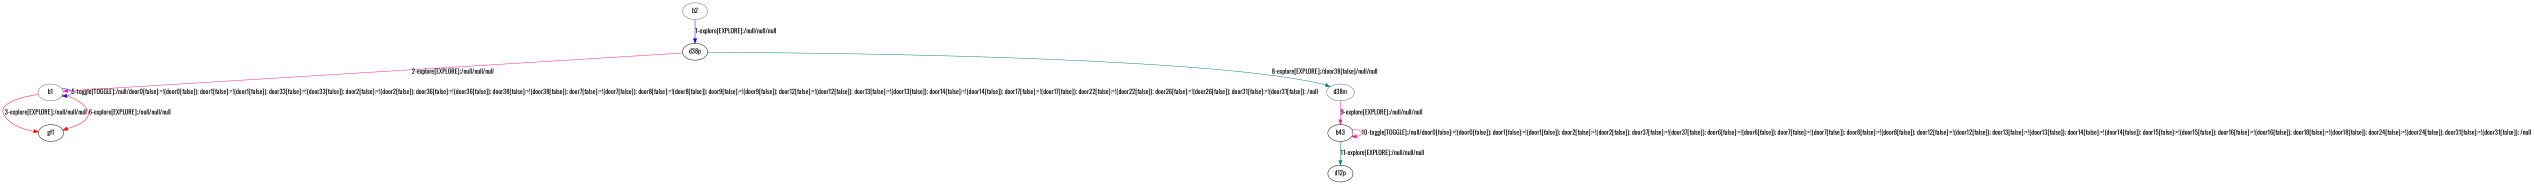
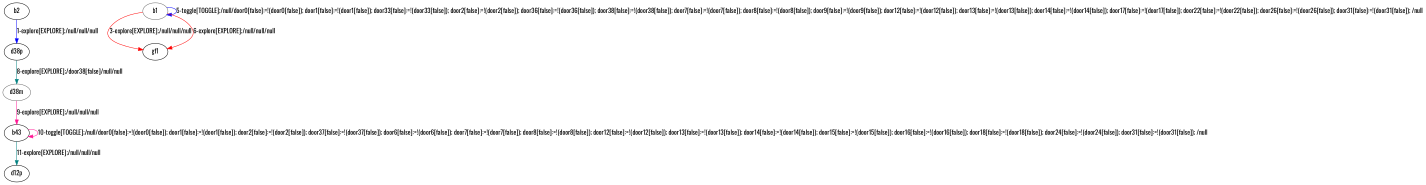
  digraph {
    fontname=Oswald
    node [color=black fontname=Oswald]
    edge [color=deeppink fontname=Oswald]
-   b2 [color=gray40]
+   b2
    d38p
    b1 [color=gray40]
    d38m [color=gray40]
    gf1
    b43
    d12p
    b2 -> d38p [color=blue label="1-explore[EXPLORE];/null/null/null"]
-   d38p -> b1 [label="2-explore[EXPLORE];/null/null/null"]
    d38p -> d38m [color=teal label="8-explore[EXPLORE];/door38[false]/null/null"]
    b1 -> b1 [color=blue label="5-toggle[TOGGLE];/null/door0[false]:=!(door0[false]); door1[false]:=!(door1[false]); door33[false]:=!(door33[false]); door2[false]:=!(door2[false]); door36[false]:=!(door36[false]); door38[false]:=!(door38[false]); door7[false]:=!(door7[false]); door8[false]:=!(door8[false]); door9[false]:=!(door9[false]); door12[false]:=!(door12[false]); door13[false]:=!(door13[false]); door14[false]:=!(door14[false]); door17[false]:=!(door17[false]); door22[false]:=!(door22[false]); door26[false]:=!(door26[false]); door31[false]:=!(door31[false]); /null"]
    b1 -> gf1 [color=red label="3-explore[EXPLORE];/null/null/null"]
    b1 -> gf1 [color=red label="6-explore[EXPLORE];/null/null/null"]
    d38m -> b43 [label="9-explore[EXPLORE];/null/null/null"]
    b43 -> b43 [label="10-toggle[TOGGLE];/null/door0[false]:=!(door0[false]); door1[false]:=!(door1[false]); door2[false]:=!(door2[false]); door37[false]:=!(door37[false]); door6[false]:=!(door6[false]); door7[false]:=!(door7[false]); door8[false]:=!(door8[false]); door12[false]:=!(door12[false]); door13[false]:=!(door13[false]); door14[false]:=!(door14[false]); door15[false]:=!(door15[false]); door16[false]:=!(door16[false]); door18[false]:=!(door18[false]); door24[false]:=!(door24[false]); door31[false]:=!(door31[false]); /null"]
    b43 -> d12p [color=teal label="11-explore[EXPLORE];/null/null/null"]
  }
